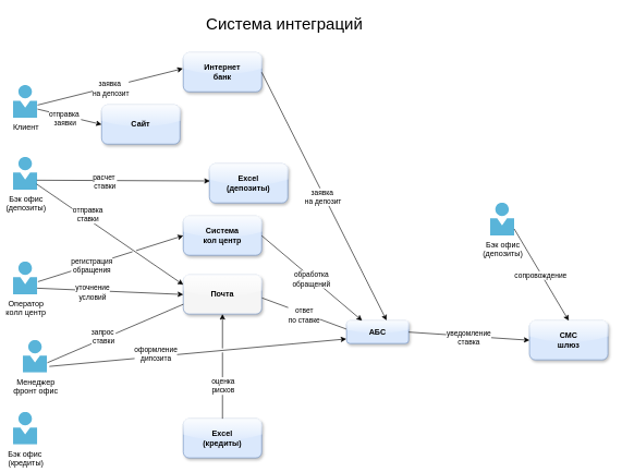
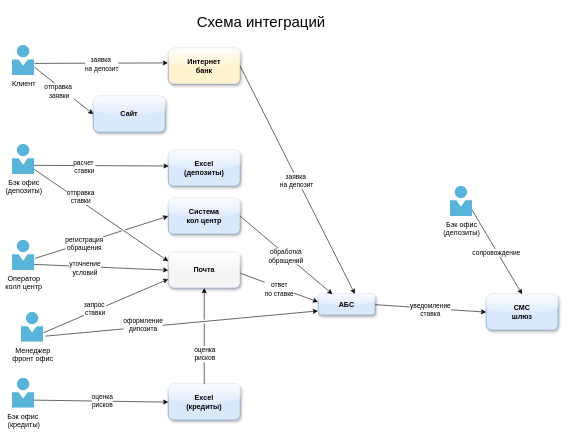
  <mxCell id="0" />
  <mxCell id="1" parent="0" />
- <mxCell id="2" value="Клиент" style="image;sketch=0;aspect=fixed;html=1;points=[];align=center;fontSize=12;image=img/lib/mscae/Person.svg;" vertex="1" parent="1"><mxGeometry x="20" y="130" width="37" height="50" as="geometry" /></mxCell>
+ <mxCell id="2" value="Клиент" style="image;sketch=0;aspect=fixed;html=1;points=[];align=center;fontSize=12;image=img/lib/mscae/Person.svg;" vertex="1" parent="1"><mxGeometry x="20" y="75" width="37" height="50" as="geometry" /></mxCell>
  <mxCell id="3" value="Оператор&lt;div&gt;колл центр&lt;/div&gt;" style="image;sketch=0;aspect=fixed;html=1;points=[];align=center;fontSize=12;image=img/lib/mscae/Person.svg;" vertex="1" parent="1"><mxGeometry x="20" y="400" width="37" height="50" as="geometry" /></mxCell>
  <mxCell id="4" value="Менеджер&lt;div&gt;фронт офис&lt;/div&gt;&lt;div&gt;&lt;br&gt;&lt;/div&gt;" style="image;sketch=0;aspect=fixed;html=1;points=[];align=center;fontSize=12;image=img/lib/mscae/Person.svg;" vertex="1" parent="1"><mxGeometry x="35" y="520" width="37" height="50" as="geometry" /></mxCell>
  <mxCell id="5" value="Бэк офис&lt;div&gt;(депозиты)&lt;/div&gt;" style="image;sketch=0;aspect=fixed;html=1;points=[];align=center;fontSize=12;image=img/lib/mscae/Person.svg;" vertex="1" parent="1"><mxGeometry x="20" y="240" width="37" height="50" as="geometry" /></mxCell>
  <mxCell id="6" value="Бэк офис&amp;nbsp;&lt;div&gt;(кредиты)&lt;/div&gt;" style="image;sketch=0;aspect=fixed;html=1;points=[];align=center;fontSize=12;image=img/lib/mscae/Person.svg;" vertex="1" parent="1"><mxGeometry x="20" y="630" width="37" height="50" as="geometry" /></mxCell>
- <mxCell id="7" value="Интернет&lt;div&gt;банк&lt;/div&gt;" style="rounded=1;whiteSpace=wrap;html=1;fillColor=#dae8fc;strokeColor=#6c8ebf;shadow=1;glass=1;fontStyle=1" vertex="1" parent="1"><mxGeometry x="280" y="80" width="120" height="60" as="geometry" /></mxCell>
+ <mxCell id="7" value="Интернет&lt;div&gt;банк&lt;/div&gt;" style="rounded=1;whiteSpace=wrap;html=1;fillColor=#fff2cc;strokeColor=#6c8ebf;shadow=1;glass=1;fontStyle=1;" vertex="1" parent="1"><mxGeometry x="280" y="80" width="120" height="60" as="geometry" /></mxCell>
  <mxCell id="8" value="Сайт" style="rounded=1;whiteSpace=wrap;html=1;fillColor=#dae8fc;strokeColor=#6c8ebf;shadow=1;glass=1;fontStyle=1" vertex="1" parent="1"><mxGeometry x="155" y="160" width="120" height="60" as="geometry" /></mxCell>
  <mxCell id="9" value="" style="endArrow=classic;html=1;rounded=0;exitX=1;exitY=0.604;exitDx=0;exitDy=0;exitPerimeter=0;entryX=-0.005;entryY=0.407;entryDx=0;entryDy=0;entryPerimeter=0;" edge="1" parent="1" source="2" target="7"><mxGeometry width="50" height="50" relative="1" as="geometry"><mxPoint x="360" y="220" as="sourcePoint" /><mxPoint x="410" y="170" as="targetPoint" /></mxGeometry></mxCell>
  <mxCell id="10" value="заявка&amp;nbsp;&lt;div&gt;на депозит&lt;/div&gt;" style="edgeLabel;html=1;align=center;verticalAlign=middle;resizable=0;points=[];" vertex="1" connectable="0" parent="9"><mxGeometry x="-0.004" y="-2" relative="1" as="geometry"><mxPoint as="offset" /></mxGeometry></mxCell>
  <mxCell id="11" value="" style="endArrow=classic;html=1;rounded=0;exitX=0.997;exitY=0.728;exitDx=0;exitDy=0;exitPerimeter=0;entryX=0;entryY=0.5;entryDx=0;entryDy=0;" edge="1" parent="1" source="2" target="8"><mxGeometry width="50" height="50" relative="1" as="geometry"><mxPoint x="160" y="185" as="sourcePoint" /><mxPoint x="371" y="140" as="targetPoint" /></mxGeometry></mxCell>
  <mxCell id="12" value="отправка&amp;nbsp;&lt;div&gt;заявки&lt;/div&gt;" style="edgeLabel;html=1;align=center;verticalAlign=middle;resizable=0;points=[];" vertex="1" connectable="0" parent="11"><mxGeometry x="-0.01" y="-2" relative="1" as="geometry"><mxPoint x="-7" as="offset" /></mxGeometry></mxCell>
  <mxCell id="13" value="АБС" style="rounded=1;whiteSpace=wrap;html=1;fillColor=#dae8fc;strokeColor=#6c8ebf;shadow=1;glass=1;fontStyle=1" vertex="1" parent="1"><mxGeometry x="530" y="490" width="95" height="35" as="geometry" /></mxCell>
  <mxCell id="14" value="" style="endArrow=classic;html=1;rounded=0;exitX=1;exitY=0.5;exitDx=0;exitDy=0;entryX=0.644;entryY=-0.011;entryDx=0;entryDy=0;entryPerimeter=0;" edge="1" parent="1" source="7" target="13"><mxGeometry width="50" height="50" relative="1" as="geometry"><mxPoint x="240" y="165" as="sourcePoint" /><mxPoint x="451" y="120" as="targetPoint" /></mxGeometry></mxCell>
  <mxCell id="15" value="заявка&amp;nbsp;&lt;div&gt;на депозит&lt;/div&gt;" style="edgeLabel;html=1;align=center;verticalAlign=middle;resizable=0;points=[];" vertex="1" connectable="0" parent="14"><mxGeometry x="-0.004" y="-2" relative="1" as="geometry"><mxPoint as="offset" /></mxGeometry></mxCell>
  <mxCell id="16" value="Почта" style="rounded=1;whiteSpace=wrap;html=1;fillColor=#f5f5f5;strokeColor=#6c8ebf;shadow=1;glass=1;fontStyle=1;" vertex="1" parent="1"><mxGeometry x="280" y="420" width="120" height="60" as="geometry" /></mxCell>
- <mxCell id="17" value="Excel&lt;div&gt;(депозиты)&lt;/div&gt;" style="rounded=1;whiteSpace=wrap;html=1;fillColor=#dae8fc;strokeColor=#6c8ebf;shadow=1;glass=1;fontStyle=1" vertex="1" parent="1"><mxGeometry x="320" y="250" width="120" height="60" as="geometry" /></mxCell>
+ <mxCell id="17" value="Excel&lt;div&gt;(депозиты)&lt;/div&gt;" style="rounded=1;whiteSpace=wrap;html=1;fillColor=#dae8fc;strokeColor=#6c8ebf;shadow=1;glass=1;fontStyle=1" vertex="1" parent="1"><mxGeometry x="280" y="250" width="120" height="60" as="geometry" /></mxCell>
  <mxCell id="18" value="" style="endArrow=classic;html=1;rounded=0;exitX=0.967;exitY=0.704;exitDx=0;exitDy=0;exitPerimeter=0;entryX=0.006;entryY=0.439;entryDx=0;entryDy=0;entryPerimeter=0;" edge="1" parent="1" source="5" target="17"><mxGeometry width="50" height="50" relative="1" as="geometry"><mxPoint x="65.223" y="290.45" as="sourcePoint" /><mxPoint x="279" y="290" as="targetPoint" /></mxGeometry></mxCell>
  <mxCell id="19" value="расчет&amp;nbsp;&lt;div&gt;ставки&lt;/div&gt;" style="edgeLabel;html=1;align=center;verticalAlign=middle;resizable=0;points=[];" vertex="1" connectable="0" parent="18"><mxGeometry x="-0.004" y="-2" relative="1" as="geometry"><mxPoint x="-28" as="offset" /></mxGeometry></mxCell>
  <mxCell id="20" value="Система&lt;div&gt;кол центр&lt;/div&gt;" style="rounded=1;whiteSpace=wrap;html=1;fillColor=#dae8fc;strokeColor=#6c8ebf;shadow=1;glass=1;fontStyle=1" vertex="1" parent="1"><mxGeometry x="280" y="330" width="120" height="60" as="geometry" /></mxCell>
  <mxCell id="21" value="СМС&lt;div&gt;шлюз&lt;/div&gt;" style="rounded=1;whiteSpace=wrap;html=1;fillColor=#dae8fc;strokeColor=#6c8ebf;shadow=1;glass=1;fontStyle=1" vertex="1" parent="1"><mxGeometry x="810" y="490" width="120" height="60" as="geometry" /></mxCell>
  <mxCell id="22" value="Бэк офис&lt;div&gt;(депозиты)&lt;/div&gt;" style="image;sketch=0;aspect=fixed;html=1;points=[];align=center;fontSize=12;image=img/lib/mscae/Person.svg;" vertex="1" parent="1"><mxGeometry x="750" y="310" width="37" height="50" as="geometry" /></mxCell>
  <mxCell id="23" value="" style="endArrow=classic;html=1;rounded=0;entryX=0.5;entryY=0;entryDx=0;entryDy=0;exitX=0.99;exitY=0.794;exitDx=0;exitDy=0;exitPerimeter=0;" edge="1" parent="1" source="22" target="21"><mxGeometry width="50" height="50" relative="1" as="geometry"><mxPoint x="950" y="470" as="sourcePoint" /><mxPoint x="734" y="391" as="targetPoint" /></mxGeometry></mxCell>
  <mxCell id="24" value="сопровождение" style="edgeLabel;html=1;align=center;verticalAlign=middle;resizable=0;points=[];" vertex="1" connectable="0" parent="23"><mxGeometry x="-0.004" y="-2" relative="1" as="geometry"><mxPoint as="offset" /></mxGeometry></mxCell>
  <mxCell id="25" value="" style="endArrow=classic;html=1;rounded=0;exitX=1;exitY=0.5;exitDx=0;exitDy=0;entryX=0;entryY=0.5;entryDx=0;entryDy=0;" edge="1" parent="1" source="13" target="21"><mxGeometry width="50" height="50" relative="1" as="geometry"><mxPoint x="580" y="480" as="sourcePoint" /><mxPoint x="784" y="641" as="targetPoint" /></mxGeometry></mxCell>
  <mxCell id="26" value="уведомление&lt;div&gt;ставка&lt;/div&gt;" style="edgeLabel;html=1;align=center;verticalAlign=middle;resizable=0;points=[];" vertex="1" connectable="0" parent="25"><mxGeometry x="-0.004" y="-2" relative="1" as="geometry"><mxPoint as="offset" /></mxGeometry></mxCell>
  <mxCell id="27" value="" style="endArrow=classic;html=1;rounded=0;exitX=0.957;exitY=0.82;exitDx=0;exitDy=0;exitPerimeter=0;entryX=0;entryY=0.25;entryDx=0;entryDy=0;" edge="1" parent="1" source="5" target="16"><mxGeometry width="50" height="50" relative="1" as="geometry"><mxPoint x="100" y="290.45" as="sourcePoint" /><mxPoint x="313.777" y="290" as="targetPoint" /></mxGeometry></mxCell>
  <mxCell id="28" value="отправка&lt;div&gt;ставки&lt;/div&gt;" style="edgeLabel;html=1;align=center;verticalAlign=middle;resizable=0;points=[];" vertex="1" connectable="0" parent="27"><mxGeometry x="-0.004" y="-2" relative="1" as="geometry"><mxPoint x="-33" y="-32" as="offset" /></mxGeometry></mxCell>
  <mxCell id="29" value="" style="endArrow=classic;html=1;rounded=0;exitX=1.018;exitY=0.607;exitDx=0;exitDy=0;exitPerimeter=0;entryX=0;entryY=0.5;entryDx=0;entryDy=0;jumpStyle=gap;" edge="1" parent="1" source="3" target="20"><mxGeometry width="50" height="50" relative="1" as="geometry"><mxPoint x="210" y="400" as="sourcePoint" /><mxPoint x="429" y="560" as="targetPoint" /></mxGeometry></mxCell>
  <mxCell id="30" value="регистрация&lt;div&gt;обращения&lt;/div&gt;" style="edgeLabel;html=1;align=center;verticalAlign=middle;resizable=0;points=[];" vertex="1" connectable="0" parent="29"><mxGeometry x="-0.004" y="-2" relative="1" as="geometry"><mxPoint x="-29" y="8" as="offset" /></mxGeometry></mxCell>
  <mxCell id="31" value="" style="endArrow=classic;html=1;rounded=0;exitX=0.982;exitY=0.807;exitDx=0;exitDy=0;exitPerimeter=0;entryX=0;entryY=0.5;entryDx=0;entryDy=0;jumpStyle=gap;" edge="1" parent="1" source="3" target="16"><mxGeometry width="50" height="50" relative="1" as="geometry"><mxPoint x="180" y="500" as="sourcePoint" /><mxPoint x="402" y="430" as="targetPoint" /></mxGeometry></mxCell>
  <mxCell id="32" value="уточнение&lt;div&gt;условий&lt;/div&gt;" style="edgeLabel;html=1;align=center;verticalAlign=middle;resizable=0;points=[];" vertex="1" connectable="0" parent="31"><mxGeometry x="-0.004" y="-2" relative="1" as="geometry"><mxPoint x="-27" y="-1" as="offset" /></mxGeometry></mxCell>
- <mxCell id="33" value="" style="endArrow=none;html=1;rounded=0;exitX=1;exitY=0.687;exitDx=0;exitDy=0;exitPerimeter=0;entryX=0;entryY=0.75;entryDx=0;entryDy=0;jumpStyle=gap;" edge="1" parent="1" source="4" target="16"><mxGeometry width="50" height="50" relative="1" as="geometry"><mxPoint x="210" y="460" as="sourcePoint" /><mxPoint x="433" y="478" as="targetPoint" /></mxGeometry></mxCell>
+ <mxCell id="33" value="" style="endArrow=classic;html=1;rounded=0;exitX=1;exitY=0.687;exitDx=0;exitDy=0;exitPerimeter=0;entryX=0;entryY=0.75;entryDx=0;entryDy=0;jumpStyle=gap;" edge="1" parent="1" source="4" target="16"><mxGeometry width="50" height="50" relative="1" as="geometry"><mxPoint x="210" y="460" as="sourcePoint" /><mxPoint x="433" y="478" as="targetPoint" /></mxGeometry></mxCell>
  <mxCell id="34" value="запрос&amp;nbsp;&lt;div&gt;ставки&lt;/div&gt;" style="edgeLabel;html=1;align=center;verticalAlign=middle;resizable=0;points=[];" vertex="1" connectable="0" parent="33"><mxGeometry x="-0.004" y="-2" relative="1" as="geometry"><mxPoint x="-19" y="3" as="offset" /></mxGeometry></mxCell>
  <mxCell id="35" value="" style="endArrow=classic;html=1;rounded=0;exitX=1.081;exitY=0.8;exitDx=0;exitDy=0;exitPerimeter=0;entryX=-0.004;entryY=0.799;entryDx=0;entryDy=0;jumpStyle=gap;entryPerimeter=0;" edge="1" parent="1" source="4" target="13"><mxGeometry width="50" height="50" relative="1" as="geometry"><mxPoint x="200" y="599" as="sourcePoint" /><mxPoint x="423" y="500" as="targetPoint" /></mxGeometry></mxCell>
  <mxCell id="36" value="оформление&lt;div&gt;дипозита&lt;/div&gt;" style="edgeLabel;html=1;align=center;verticalAlign=middle;resizable=0;points=[];" vertex="1" connectable="0" parent="35"><mxGeometry x="-0.004" y="-2" relative="1" as="geometry"><mxPoint x="-64" y="-1" as="offset" /></mxGeometry></mxCell>
  <mxCell id="37" value="" style="endArrow=classic;html=1;rounded=0;exitX=1;exitY=0.5;exitDx=0;exitDy=0;entryX=0.25;entryY=0;entryDx=0;entryDy=0;" edge="1" parent="1" source="20" target="13"><mxGeometry width="50" height="50" relative="1" as="geometry"><mxPoint x="530" y="390" as="sourcePoint" /><mxPoint x="714" y="771" as="targetPoint" /></mxGeometry></mxCell>
  <mxCell id="38" value="обработка&lt;div&gt;обращений&lt;/div&gt;" style="edgeLabel;html=1;align=center;verticalAlign=middle;resizable=0;points=[];" vertex="1" connectable="0" parent="37"><mxGeometry x="-0.004" y="-2" relative="1" as="geometry"><mxPoint as="offset" /></mxGeometry></mxCell>
- <mxCell id="39" value="" style="endArrow=none;html=1;rounded=0;exitX=1.004;exitY=0.587;exitDx=0;exitDy=0;entryX=-0.004;entryY=0.369;entryDx=0;entryDy=0;exitPerimeter=0;entryPerimeter=0;" edge="1" parent="1" source="16" target="13"><mxGeometry width="50" height="50" relative="1" as="geometry"><mxPoint x="530" y="460" as="sourcePoint" /><mxPoint x="690" y="590" as="targetPoint" /></mxGeometry></mxCell>
+ <mxCell id="39" value="" style="endArrow=classic;html=1;rounded=0;exitX=1.004;exitY=0.587;exitDx=0;exitDy=0;entryX=-0.004;entryY=0.369;entryDx=0;entryDy=0;exitPerimeter=0;entryPerimeter=0;" edge="1" parent="1" source="16" target="13"><mxGeometry width="50" height="50" relative="1" as="geometry"><mxPoint x="530" y="460" as="sourcePoint" /><mxPoint x="690" y="590" as="targetPoint" /></mxGeometry></mxCell>
  <mxCell id="40" value="ответ&lt;div&gt;по ставке&lt;/div&gt;" style="edgeLabel;html=1;align=center;verticalAlign=middle;resizable=0;points=[];" vertex="1" connectable="0" parent="39"><mxGeometry x="-0.004" y="-2" relative="1" as="geometry"><mxPoint as="offset" /></mxGeometry></mxCell>
  <mxCell id="41" value="Excel&lt;div&gt;(кредиты)&lt;/div&gt;" style="rounded=1;whiteSpace=wrap;html=1;fillColor=#dae8fc;strokeColor=#6c8ebf;shadow=1;glass=1;fontStyle=1" vertex="1" parent="1"><mxGeometry x="280" y="640" width="120" height="60" as="geometry" /></mxCell>
+ <mxCell id="42" value="" style="endArrow=classic;html=1;rounded=0;jumpStyle=gap;entryX=0;entryY=0.5;entryDx=0;entryDy=0;exitX=0.985;exitY=0.734;exitDx=0;exitDy=0;exitPerimeter=0;" edge="1" parent="1" source="6" target="41"><mxGeometry width="50" height="50" relative="1" as="geometry"><mxPoint x="140" y="680" as="sourcePoint" /><mxPoint x="280" y="655" as="targetPoint" /></mxGeometry></mxCell>
+ <mxCell id="43" value="оценка&lt;div&gt;рисков&lt;/div&gt;" style="edgeLabel;html=1;align=center;verticalAlign=middle;resizable=0;points=[];" vertex="1" connectable="0" parent="42"><mxGeometry x="-0.004" y="-2" relative="1" as="geometry"><mxPoint x="2" y="-3" as="offset" /></mxGeometry></mxCell>
  <mxCell id="44" value="" style="endArrow=classic;html=1;rounded=0;jumpStyle=gap;entryX=0.5;entryY=1;entryDx=0;entryDy=0;exitX=0.5;exitY=0;exitDx=0;exitDy=0;" edge="1" parent="1" source="41" target="16"><mxGeometry width="50" height="50" relative="1" as="geometry"><mxPoint x="240" y="697" as="sourcePoint" /><mxPoint x="464" y="660" as="targetPoint" /></mxGeometry></mxCell>
  <mxCell id="45" value="оценка&lt;div&gt;рисков&lt;/div&gt;" style="edgeLabel;html=1;align=center;verticalAlign=middle;resizable=0;points=[];" vertex="1" connectable="0" parent="44"><mxGeometry x="-0.004" y="-2" relative="1" as="geometry"><mxPoint x="-2" y="29" as="offset" /></mxGeometry></mxCell>
- <mxCell id="46" value="&lt;font style=&quot;font-size: 25px;&quot;&gt;Система интеграций&lt;/font&gt;" style="text;html=1;align=center;verticalAlign=middle;whiteSpace=wrap;rounded=0;" vertex="1" parent="1"><mxGeometry x="180" y="20" width="510" height="30" as="geometry" /></mxCell>
+ <mxCell id="46" value="&lt;font style=&quot;font-size: 25px;&quot;&gt;Схема интеграций&lt;/font&gt;" style="text;html=1;align=center;verticalAlign=middle;whiteSpace=wrap;rounded=0;" vertex="1" parent="1"><mxGeometry x="180" y="20" width="510" height="30" as="geometry" /></mxCell>
